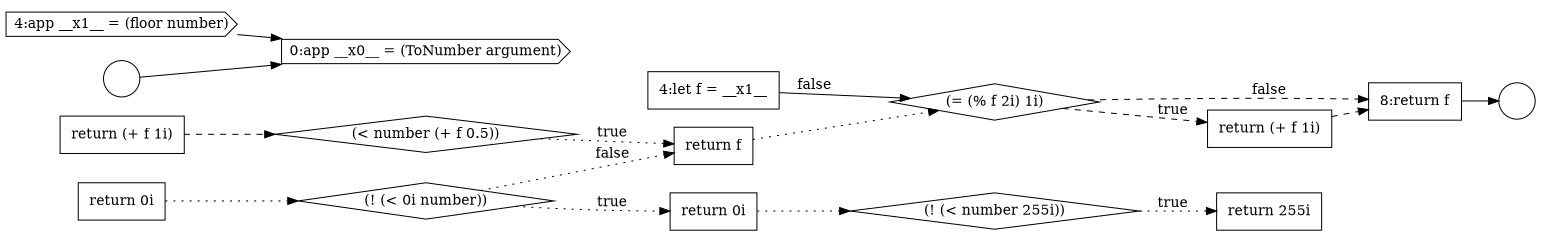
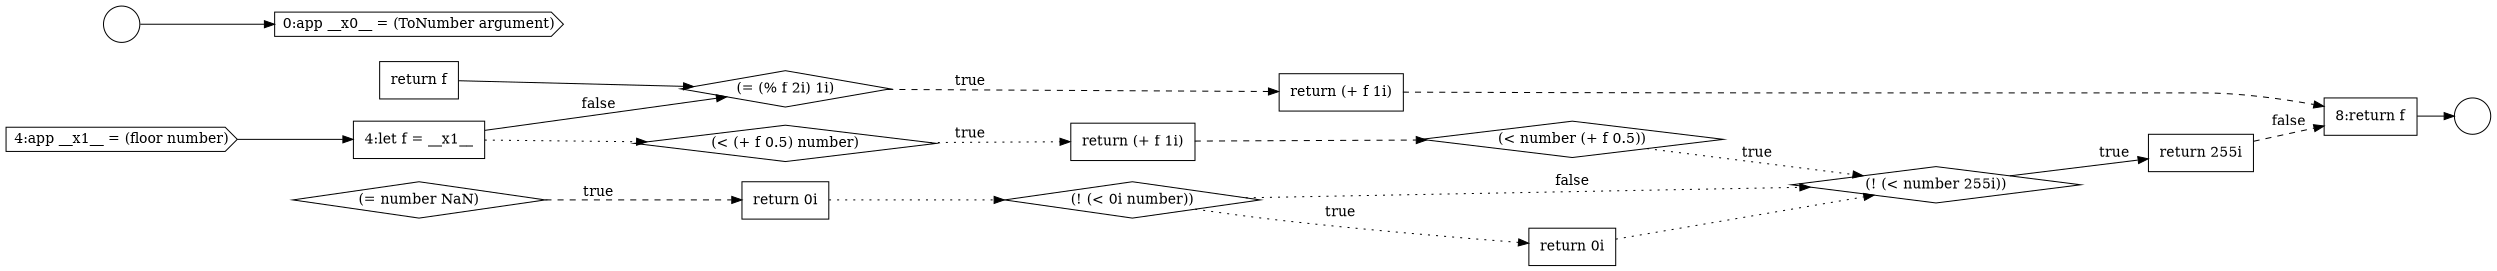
  digraph {
    rankdir=LR
    node [color=black fillcolor=white shape=none style=filled]
    edge [color=black style=dotted]
    n1 [label=<<font color="black">     <table border="0" cellborder="1" cellspacing="0" cellpadding="10">       <tr><td align="left">return 0i</td></tr>     </table>   </font>> margin=0]
    n2 [label=<<font color="black">(! (&lt; number 255i))</font>> shape=diamond]
    n3 [label=<<font color="black">     <table border="0" cellborder="1" cellspacing="0" cellpadding="10">       <tr><td align="left">return 255i</td></tr>     </table>   </font>> margin=0]
    n4 [label=<<font color="black">     <table border="0" cellborder="1" cellspacing="0" cellpadding="10">       <tr><td align="left">4:let f = __x1__</td></tr>     </table>   </font>> margin=0]
+   n5 [label=<<font color="black">(&lt; (+ f 0.5) number)</font>> shape=diamond]
    n6 [label=<<font color="black">(= (% f 2i) 1i)</font>> shape=diamond]
    n7 [label=<<font color="black">     <table border="0" cellborder="1" cellspacing="0" cellpadding="10">       <tr><td align="left">return (+ f 1i)</td></tr>     </table>   </font>> margin=0]
    n8 [label=<<font color="black">     <table border="0" cellborder="1" cellspacing="0" cellpadding="10">       <tr><td align="left">return f</td></tr>     </table>   </font>> margin=0]
    n9 [label=<<font color="black">     <table border="0" cellborder="1" cellspacing="0" cellpadding="10">       <tr><td align="left">8:return f</td></tr>     </table>   </font>> margin=0]
    n10 [label=<<font color="black">     <table border="0" cellborder="1" cellspacing="0" cellpadding="10">       <tr><td align="left">return (+ f 1i)</td></tr>     </table>   </font>> margin=0]
    n11 [label=<<font color="black">(! (&lt; 0i number))</font>> shape=diamond]
    n12 [label=<<font color="black">4:app __x1__ = (floor number)</font>> shape=cds]
    n13 [label=<<font color="black">(&lt; number (+ f 0.5))</font>> shape=diamond]
    n14 [label=<<font color="black">     <table border="0" cellborder="1" cellspacing="0" cellpadding="10">       <tr><td align="left">return 0i</td></tr>     </table>   </font>> margin=0]
+   n15 [label=<<font color="black">(= number NaN)</font>> shape=diamond]
    n16 [label=" " shape=circle]
    n17 [label=" " shape=circle]
    n18 [label=<<font color="black">0:app __x0__ = (ToNumber argument)</font>> shape=cds]
    n1 -> n2
-   n2 -> n3 [label=<<font color="black">true</font>>]
+   n2 -> n3 [label=<<font color="black">true</font>> style=solid]
+   n4 -> n5
    n4 -> n6 [label=<<font color="black">false</font>> style=solid]
-   n6 -> n9 [label=<<font color="black">false</font>> style=dashed]
+   n5 -> n7 [label=<<font color="black">true</font>>]
+   n3 -> n9 [label=<<font color="black">false</font>> style=dashed]
    n6 -> n10 [label=<<font color="black">true</font>> style=dashed]
    n7 -> n13 [style=dashed]
-   n8 -> n6
+   n8 -> n6 [style=solid]
    n9 -> n16 [style=solid]
    n10 -> n9 [style=dashed]
    n11 -> n1 [label=<<font color="black">true</font>>]
-   n11 -> n8 [label=<<font color="black">false</font>>]
-   n12 -> n18 [style=solid]
-   n13 -> n8 [label=<<font color="black">true</font>>]
+   n11 -> n2 [label=<<font color="black">false</font>>]
+   n12 -> n4 [style=solid]
+   n13 -> n2 [label=<<font color="black">true</font>>]
    n14 -> n11
+   n15 -> n14 [label=<<font color="black">true</font>> style=dashed]
    n17 -> n18 [style=solid]
  }
